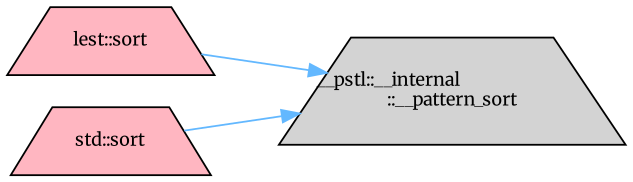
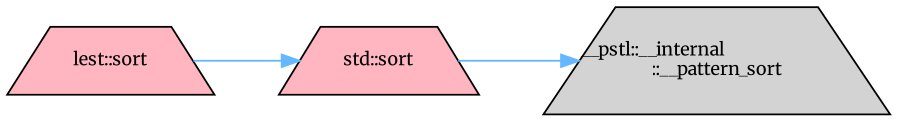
  digraph {
    fontname=Merriweather
    rankdir=LR
    node [color=black fillcolor=lightpink fontname=Merriweather fontsize=10 shape=trapezium style=filled]
    edge [color=steelblue1 fontname=Merriweather fontsize=10 labelfontname=Helvetica labelfontsize=10 style=solid]
    n1 [fontcolor=black height=0.2 label="lest::sort" width=0.4]
    n2 [height=0.2 label="std::sort" width=0.4]
    n3 [fillcolor=lightgrey height=0.2 label="__pstl::__internal\l::__pattern_sort" width=0.4]
-   n1 -> n3
+   n1 -> n2
    n2 -> n3
  }
